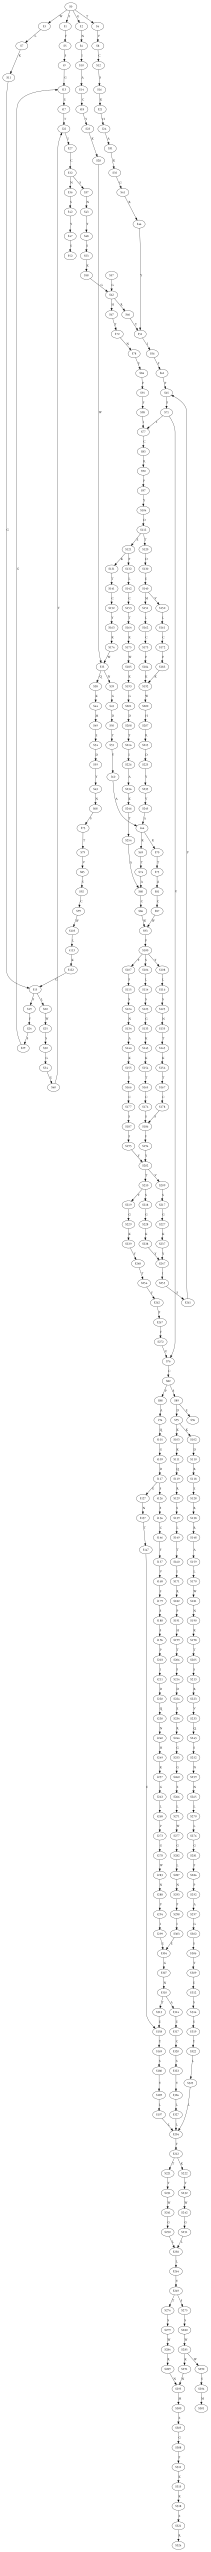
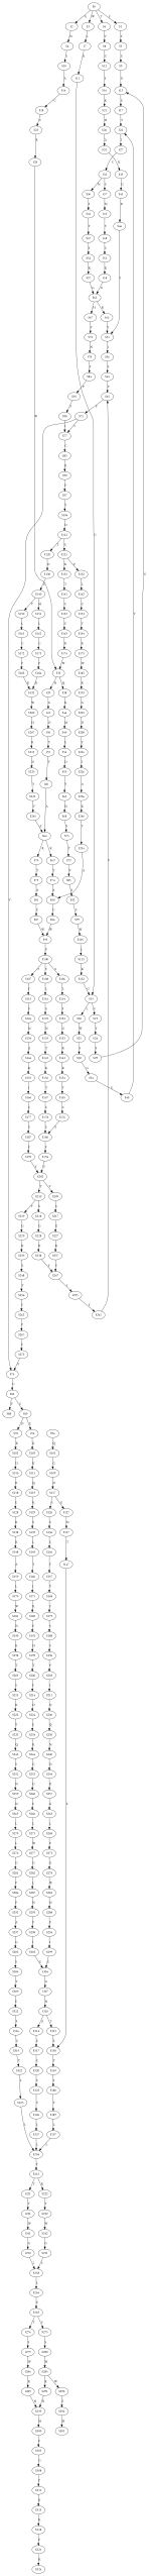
  strict digraph {
    fontname="EB Garamond"
    node [fontname="EB Garamond"]
    edge [fontname="EB Garamond"]
    S0
    S1
    S2
    S3
    S4
    S5
    S6
    S7
    S8
    S9
    S10
    S11
    S12
    S13
    S14
    S15
    S16
    S17
    S18
    S19
    S20
    S21
    S22
    S23
    S24
    S25
    S26
    S27
    S28
    S29
    S30
    S31
    S32
    S33
    S34
    S35
    S36
    S37
    S38
    S39
    S40
    S41
    S42
    S43
    S44
    S45
    S46
    S47
    S48
    S49
    S50
    S51
    S52
    S53
    S54
    S55
    S56
    S57
    S58
    S59
    S60
    S61
    S62
    S63
    S64
    S65
    S66
    S67
    S68
    S69
    S70
    S71
    S72
    S73
    S74
    S75
    S76
    S77
    S78
    S79
    S80
    S81
    S82
    S83
    S84
    S85
    S86
    S87
    S88
    S89
    S90
    S91
    S92
    S93
    S94
    S95
    S96
    S97
    S98
    S99
    S100
    S101
    S102
    S103
    S104
    S105
    S106
    S107
    S108
    S109
    S110
    S111
    S112
    S113
    S114
    S115
    S116
    S117
    S118
    S119
    S120
    S121
    S122
    S123
    S124
    S125
    S126
    S127
    S128
    S129
    S130
    S131
    S132
    S133
    S134
    S135
    S136
    S137
    S138
    S139
    S140
    S141
    S142
    S143
    S144
    S145
    S146
    S147
    S148
    S149
    S150
    S151
    S152
    S153
    S154
    S155
    S156
    S157
    S158
    S159
    S160
    S161
    S162
    S163
    S164
    S165
    S166
    S167
    S168
    S169
    S170
    S171
    S172
    S173
    S174
    S175
    S176
    S177
    S178
    S179
    S180
    S181
    S182
    S183
    S184
    S185
    S186
    S187
    S188
    S189
    S190
    S191
    S192
    S193
    S194
    S195
    S196
    S197
    S198
    S199
    S200
    S201
    S202
    S203
    S204
    S205
    S206
    S207
    S208
    S209
    S210
    S211
    S212
    S213
    S214
    S215
    S216
    S217
    S218
    S219
    S220
    S221
    S222
    S223
    S224
    S225
    S226
    S227
    S228
    S229
    S230
    S231
    S232
    S233
    S234
    S235
    S236
    S237
    S238
    S239
    S240
    S241
    S242
    S243
    S244
    S245
    S246
    S247
    S248
    S249
    S250
    S251
    S252
    S253
    S254
    S255
    S256
    S257
    S258
    S259
    S260
    S261
    S262
    S263
    S264
    S265
    S266
    S267
    S268
    S269
    S270
    S271
    S272
    S273
    S274
    S275
    S276
    S277
    S278
    S279
    S280
    S281
    S282
    S283
    S284
    S285
    S286
    S287
    S288
    S289
    S290
    S291
    S292
    S293
    S294
    S295
    S296
    S297
    S298
    S299
    S300
    S301
    S302
    S303
    S304
    S305
    S306
    S307
    S308
    S309
    S310
    S311
    S312
    S313
    S314
    S315
    S316
    S317
    S318
    S319
    S320
    S321
    S322
    S323
    S324
    S325
    S326
    S327
    S0 -> S1 [label=F]
    S0 -> S2 [label=G]
    S0 -> S3 [label=W]
    S0 -> S4 [label=T]
    S1 -> S5 [label=F]
    S2 -> S6 [label=N]
    S3 -> S7 [label=L]
    S4 -> S8 [label=V]
    S5 -> S9 [label=S]
    S6 -> S10 [label=I]
    S7 -> S11 [label=K]
    S8 -> S12 [label=C]
    S9 -> S13 [label=G]
    S10 -> S14 [label=A]
    S11 -> S15 [label=G]
    S12 -> S16 [label=S]
    S13 -> S17 [label=E]
    S14 -> S18 [label=C]
    S15 -> S19 [label=F]
    S15 -> S20 [label=L]
    S16 -> S21 [label=K]
    S17 -> S22 [label=T]
    S18 -> S23 [label=Y]
    S19 -> S24 [label=F]
    S20 -> S25 [label=W]
    S21 -> S26 [label=H]
    S22 -> S27 [label=I]
    S23 -> S28 [label=K]
    S24 -> S29 [label=S]
    S25 -> S30 [label=S]
    S26 -> S31 [label=A]
    S27 -> S32 [label=C]
    S28 -> S33 [label=W]
    S29 -> S13 [label=G]
    S30 -> S34 [label=G]
    S31 -> S35 [label=K]
    S32 -> S36 [label=N]
    S32 -> S37 [label=S]
    S33 -> S38 [label=Q]
    S33 -> S39 [label=N]
    S34 -> S40 [label=E]
    S35 -> S41 [label=G]
    S36 -> S42 [label=S]
    S37 -> S43 [label=N]
    S38 -> S44 [label=K]
    S39 -> S45 [label=G]
    S40 -> S22 [label=T]
    S41 -> S46 [label=R]
    S42 -> S47 [label=Y]
    S43 -> S48 [label=Y]
    S44 -> S49 [label=M]
    S45 -> S50 [label=D]
    S46 -> S51 [label=Y]
    S47 -> S52 [label=S]
    S48 -> S53 [label=S]
    S49 -> S54 [label=E]
    S50 -> S55 [label=Y]
    S51 -> S56 [label=I]
+   S52 -> S57 [label=K]
    S53 -> S58 [label=K]
    S54 -> S59 [label=D]
    S55 -> S60 [label=V]
    S56 -> S61 [label=F]
    S57 -> S62 [label=G]
    S58 -> S62 [label=G]
    S59 -> S63 [label=Y]
    S60 -> S64 [label=A]
    S61 -> S65 [label=P]
    S62 -> S66 [label=R]
    S62 -> S67 [label=H]
    S63 -> S68 [label=N]
    S64 -> S69 [label=K]
    S64 -> S70 [label=R]
    S65 -> S71 [label=F]
    S66 -> S51 [label=Y]
    S67 -> S72 [label=Y]
    S68 -> S73 [label=S]
    S69 -> S74 [label=T]
    S70 -> S75 [label=T]
    S71 -> S76 [label=V]
    S71 -> S77 [label=I]
    S72 -> S78 [label=N]
    S73 -> S79 [label=T]
    S74 -> S80 [label=A]
    S75 -> S81 [label=A]
    S76 -> S82 [label=C]
    S77 -> S83 [label=C]
    S78 -> S84 [label=F]
    S79 -> S85 [label=V]
    S80 -> S86 [label=C]
    S81 -> S87 [label=C]
    S82 -> S88 [label=P]
    S82 -> S89 [label=S]
    S83 -> S90 [label=R]
    S84 -> S91 [label=P]
    S85 -> S92 [label=S]
    S86 -> S93 [label=W]
    S87 -> S93 [label=W]
-   S88 -> S94 [label=A]
    S89 -> S95 [label=D]
    S89 -> S96 [label=E]
    S90 -> S97 [label=P]
    S91 -> S98 [label=F]
    S92 -> S99 [label=C]
    S93 -> S100 [label=P]
    S94 -> S101 [label=Q]
    S95 -> S102 [label=K]
-   S95 -> S103 [label=K]
+   S96 -> S103 [label=K]
    S97 -> S104 [label=Y]
    S98 -> S77 [label=I]
    S99 -> S105 [label=W]
    S100 -> S106 [label=S]
    S100 -> S107 [label=F]
    S100 -> S108 [label=Y]
    S101 -> S109 [label=G]
    S102 -> S110 [label=D]
    S103 -> S111 [label=K]
    S104 -> S112 [label=D]
    S105 -> S113 [label=L]
    S106 -> S114 [label=L]
    S107 -> S115 [label=F]
    S108 -> S116 [label=L]
    S109 -> S117 [label=D]
    S110 -> S118 [label=R]
    S111 -> S119 [label=Q]
    S112 -> S120 [label=T]
    S112 -> S121 [label=E]
    S113 -> S122 [label=K]
    S114 -> S123 [label=S]
    S115 -> S124 [label=S]
    S116 -> S125 [label=S]
    S117 -> S126 [label=S]
    S117 -> S127 [label=G]
    S118 -> S128 [label=E]
    S119 -> S129 [label=R]
    S120 -> S130 [label=D]
    S121 -> S131 [label=K]
    S121 -> S132 [label=P]
    S122 -> S15 [label=G]
    S123 -> S133 [label=G]
    S124 -> S134 [label=N]
    S125 -> S135 [label=N]
    S126 -> S136 [label=S]
    S127 -> S137 [label=N]
    S128 -> S138 [label=R]
    S129 -> S139 [label=S]
    S130 -> S140 [label=E]
    S131 -> S141 [label=T]
    S132 -> S142 [label=L]
    S133 -> S143 [label=K]
    S134 -> S144 [label=A]
    S135 -> S145 [label=T]
    S136 -> S146 [label=C]
    S137 -> S147 [label=T]
    S138 -> S148 [label=R]
    S139 -> S149 [label=L]
    S140 -> S150 [label=V]
    S140 -> S151 [label=M]
    S141 -> S152 [label=C]
    S142 -> S153 [label=C]
    S143 -> S154 [label=K]
    S144 -> S155 [label=K]
    S145 -> S156 [label=K]
    S146 -> S157 [label=F]
    S147 -> S158 [label=E]
    S148 -> S159 [label=A]
    S149 -> S160 [label=T]
    S150 -> S161 [label=L]
    S151 -> S162 [label=L]
    S152 -> S163 [label=Y]
    S153 -> S164 [label=T]
    S154 -> S165 [label=T]
    S155 -> S166 [label=I]
    S156 -> S167 [label=T]
    S157 -> S168 [label=V]
    S158 -> S169 [label=Y]
    S159 -> S170 [label=L]
    S160 -> S171 [label=I]
    S161 -> S172 [label=C]
    S162 -> S173 [label=C]
    S163 -> S174 [label=K]
    S164 -> S175 [label=K]
    S165 -> S176 [label=C]
    S166 -> S177 [label=C]
    S167 -> S178 [label=C]
    S168 -> S179 [label=F]
    S169 -> S180 [label=S]
    S170 -> S181 [label=W]
    S171 -> S182 [label=R]
    S172 -> S183 [label=P]
    S173 -> S184 [label=P]
    S174 -> S33 [label=W]
    S175 -> S185 [label=W]
    S176 -> S186 [label=S]
    S177 -> S187 [label=S]
    S178 -> S186 [label=S]
    S179 -> S188 [label=S]
    S180 -> S189 [label=Y]
    S181 -> S190 [label=N]
    S182 -> S191 [label=P]
    S183 -> S192 [label=K]
    S184 -> S192 [label=K]
    S185 -> S193 [label=K]
    S186 -> S194 [label=F]
    S187 -> S195 [label=F]
    S188 -> S196 [label=S]
    S189 -> S197 [label=L]
    S190 -> S198 [label=K]
    S191 -> S199 [label=H]
    S192 -> S200 [label=W]
    S193 -> S201 [label=G]
    S194 -> S202 [label=Y]
    S195 -> S202 [label=Y]
    S196 -> S203 [label=P]
    S197 -> S204 [label=L]
    S198 -> S205 [label=T]
    S199 -> S206 [label=T]
    S200 -> S207 [label=H]
    S201 -> S208 [label=D]
    S202 -> S209 [label=V]
    S202 -> S210 [label=T]
    S203 -> S211 [label=I]
    S204 -> S212 [label=F]
    S205 -> S213 [label=S]
    S206 -> S214 [label=F]
    S207 -> S215 [label=R]
    S208 -> S216 [label=Y]
    S209 -> S217 [label=S]
    S210 -> S218 [label=S]
    S210 -> S219 [label=T]
    S211 -> S220 [label=D]
    S212 -> S221 [label=T]
    S212 -> S222 [label=K]
    S213 -> S223 [label=R]
    S214 -> S224 [label=D]
    S215 -> S225 [label=D]
    S216 -> S226 [label=I]
    S217 -> S227 [label=G]
    S218 -> S228 [label=G]
    S219 -> S229 [label=G]
    S220 -> S230 [label=Q]
    S221 -> S231 [label=T]
    S222 -> S232 [label=T]
    S223 -> S233 [label=V]
    S224 -> S234 [label=E]
    S225 -> S235 [label=Y]
    S226 -> S236 [label=A]
    S227 -> S237 [label=K]
    S228 -> S238 [label=K]
    S229 -> S239 [label=K]
    S230 -> S240 [label=N]
    S231 -> S241 [label=W]
    S232 -> S242 [label=W]
    S233 -> S243 [label=Q]
    S234 -> S244 [label=R]
    S235 -> S245 [label=V]
    S236 -> S246 [label=K]
    S237 -> S247 [label=Y]
    S238 -> S247 [label=Y]
    S239 -> S248 [label=Y]
    S240 -> S249 [label=H]
    S241 -> S250 [label=G]
    S242 -> S251 [label=G]
    S243 -> S252 [label=S]
    S244 -> S253 [label=G]
    S245 -> S64 [label=A]
    S246 -> S254 [label=T]
    S247 -> S255 [label=I]
    S248 -> S256 [label=T]
    S249 -> S257 [label=K]
    S250 -> S258 [label=L]
    S251 -> S258 [label=L]
    S252 -> S259 [label=N]
    S253 -> S260 [label=G]
    S254 -> S80 [label=A]
    S255 -> S261 [label=F]
    S256 -> S262 [label=F]
    S257 -> S263 [label=G]
    S258 -> S264 [label=L]
    S259 -> S265 [label=N]
    S260 -> S266 [label=E]
    S261 -> S65 [label=P]
    S262 -> S267 [label=P]
    S263 -> S268 [label=L]
    S264 -> S269 [label=Y]
    S265 -> S270 [label=L]
    S266 -> S271 [label=L]
    S267 -> S272 [label=F]
    S268 -> S273 [label=P]
    S269 -> S274 [label=T]
    S269 -> S275 [label=S]
    S270 -> S276 [label=L]
    S271 -> S277 [label=W]
    S272 -> S76 [label=V]
    S273 -> S278 [label=G]
    S274 -> S279 [label=S]
    S275 -> S280 [label=S]
    S276 -> S281 [label=G]
    S277 -> S282 [label=G]
    S278 -> S283 [label=W]
    S279 -> S284 [label=W]
    S280 -> S285 [label=W]
    S281 -> S286 [label=P]
    S282 -> S287 [label=L]
    S283 -> S288 [label=N]
    S284 -> S289 [label=R]
    S285 -> S290 [label=W]
    S285 -> S291 [label=K]
    S286 -> S292 [label=P]
    S287 -> S293 [label=N]
    S288 -> S294 [label=P]
    S289 -> S295 [label=N]
    S290 -> S296 [label=S]
    S291 -> S295 [label=N]
    S292 -> S297 [label=A]
    S293 -> S298 [label=P]
    S294 -> S299 [label=I]
    S295 -> S300 [label=M]
    S296 -> S301 [label=M]
    S297 -> S302 [label=G]
    S298 -> S303 [label=I]
    S299 -> S304 [label=E]
    S300 -> S305 [label=E]
    S302 -> S306 [label=S]
    S303 -> S304 [label=E]
    S304 -> S307 [label=G]
    S305 -> S308 [label=G]
    S306 -> S309 [label=T]
    S307 -> S310 [label=N]
    S308 -> S311 [label=P]
    S309 -> S312 [label=E]
    S310 -> S313 [label=T]
    S310 -> S314 [label=A]
    S311 -> S315 [label=K]
    S312 -> S316 [label=S]
    S313 -> S158 [label=E]
    S314 -> S317 [label=E]
    S315 -> S318 [label=K]
    S316 -> S319 [label=S]
    S317 -> S320 [label=C]
    S318 -> S321 [label=E]
    S319 -> S322 [label=Y]
    S320 -> S323 [label=S]
    S321 -> S324 [label=R]
    S322 -> S325 [label=L]
    S323 -> S326 [label=Y]
    S325 -> S204 [label=L]
    S326 -> S327 [label=L]
    S327 -> S204 [label=L]
  }
